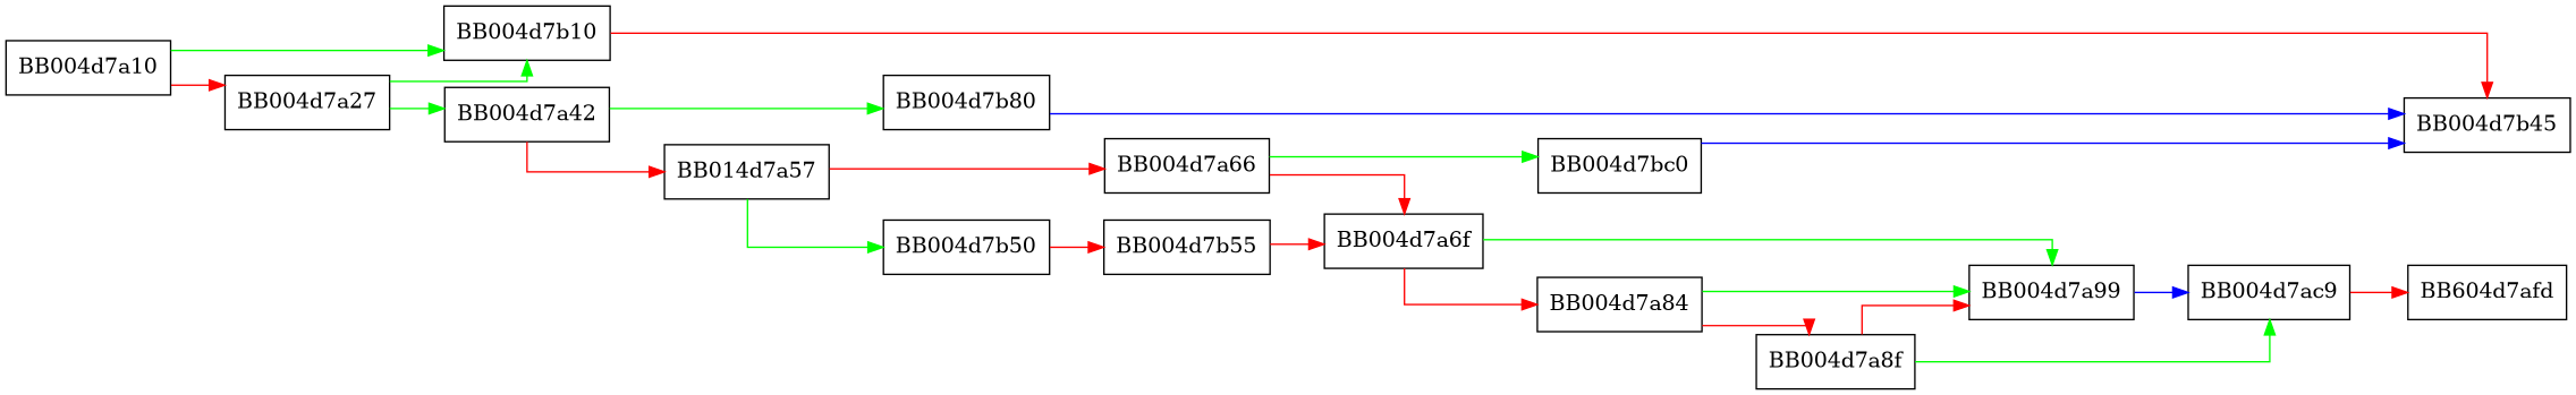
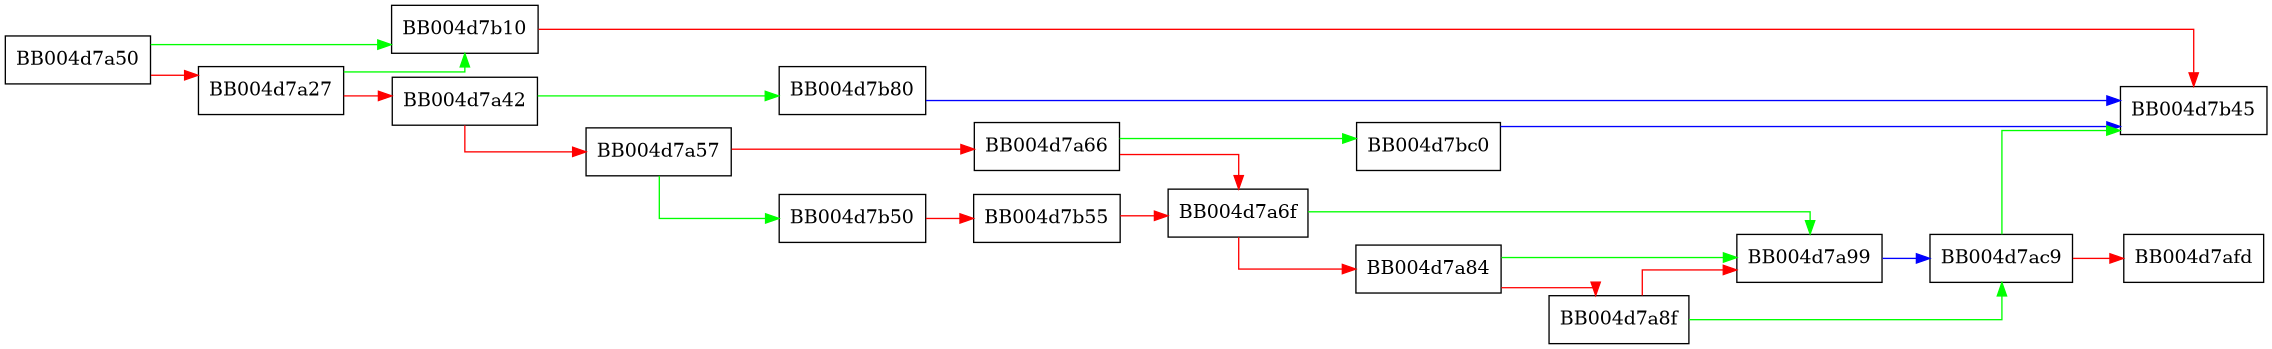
  digraph {
    rankdir=LR
    splines=ortho
    node [shape=box]
    edge [color=red]
-   BB004d7a10
+   BB004d7a10 [label=BB004d7a50]
    BB004d7b10
    BB004d7a27
    BB004d7b45
    BB004d7a42
    BB004d7b80
-   BB004d7a57 [label=BB014d7a57]
+   BB004d7a57
    BB004d7b50
    BB004d7a66
    BB004d7b55
    BB004d7bc0
    BB004d7a6f
    BB004d7a99
    BB004d7a84
    BB004d7ac9
    BB004d7a8f
-   BB004d7afd [label=BB604d7afd]
+   BB004d7afd
    BB004d7a10 -> BB004d7b10 [color=green]
    BB004d7a10 -> BB004d7a27
    BB004d7b10 -> BB004d7b45
    BB004d7a27 -> BB004d7b10 [color=green]
-   BB004d7a27 -> BB004d7a42 [color=green]
+   BB004d7a27 -> BB004d7a42
    BB004d7a42 -> BB004d7b80 [color=green]
    BB004d7a42 -> BB004d7a57
    BB004d7b80 -> BB004d7b45 [color=blue]
    BB004d7a57 -> BB004d7b50 [color=green]
    BB004d7a57 -> BB004d7a66
    BB004d7b50 -> BB004d7b55
    BB004d7a66 -> BB004d7bc0 [color=green]
    BB004d7a66 -> BB004d7a6f
    BB004d7b55 -> BB004d7a6f
    BB004d7bc0 -> BB004d7b45 [color=blue]
    BB004d7a6f -> BB004d7a99 [color=green]
    BB004d7a6f -> BB004d7a84
    BB004d7a99 -> BB004d7ac9 [color=blue]
    BB004d7a84 -> BB004d7a99 [color=green]
    BB004d7a84 -> BB004d7a8f
+   BB004d7ac9 -> BB004d7b45 [color=green]
    BB004d7ac9 -> BB004d7afd
    BB004d7a8f -> BB004d7a99
    BB004d7a8f -> BB004d7ac9 [color=green]
  }
